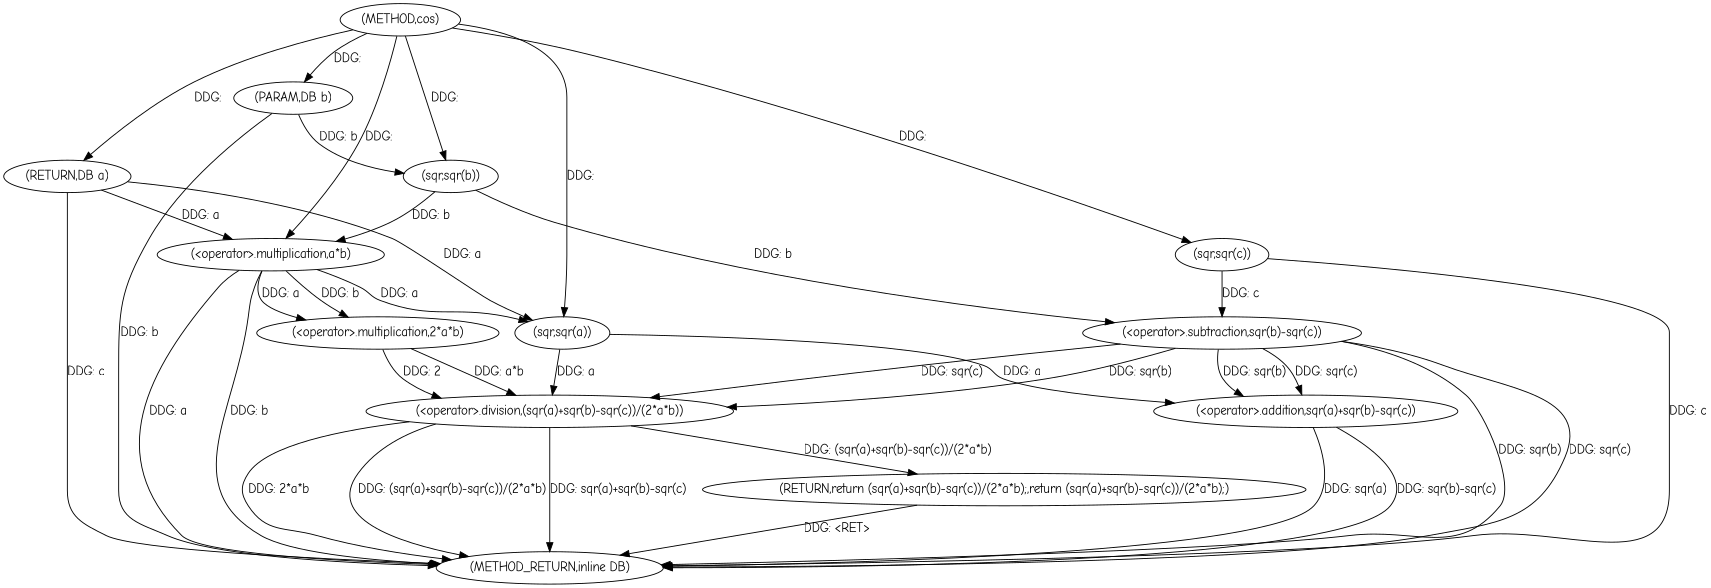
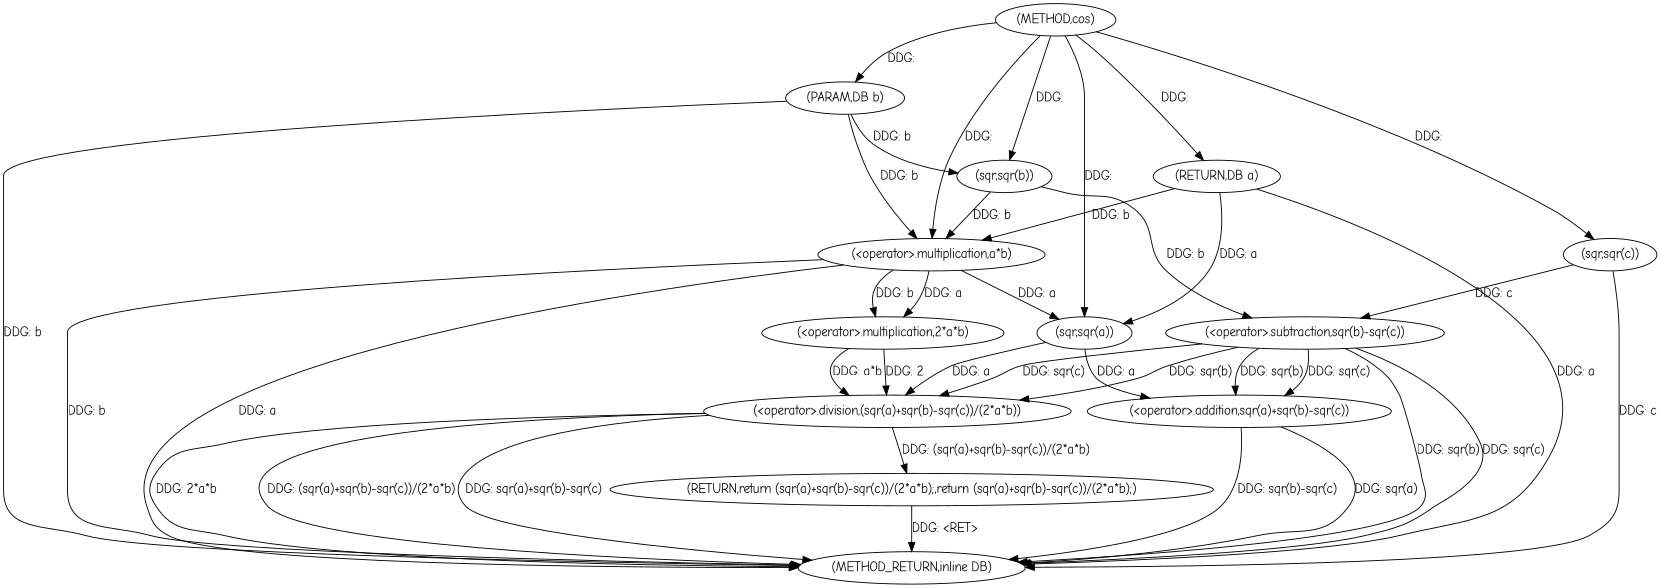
  digraph {
    fontname="Comic Neue"
    node [fontname="Comic Neue"]
    edge [fontname="Comic Neue"]
    n1 [label="(METHOD,cos)"]
    n2 [label="(RETURN,DB a)"]
    n3 [label="(PARAM,DB b)"]
    n4 [label="(sqr,sqr(a))"]
    n5 [label="(<operator>.multiplication,a*b)"]
    n6 [label="(sqr,sqr(b))"]
    n7 [label="(sqr,sqr(c))"]
    n8 [label="(METHOD_RETURN,inline DB)"]
    n9 [label="(<operator>.multiplication,2*a*b)"]
    n10 [label="(<operator>.division,(sqr(a)+sqr(b)-sqr(c))/(2*a*b))"]
    n11 [label="(<operator>.addition,sqr(a)+sqr(b)-sqr(c))"]
    n12 [label="(<operator>.subtraction,sqr(b)-sqr(c))"]
    n13 [label="(RETURN,return (sqr(a)+sqr(b)-sqr(c))/(2*a*b);,return (sqr(a)+sqr(b)-sqr(c))/(2*a*b);)"]
    n1 -> n2 [label="DDG: "]
    n1 -> n3 [label="DDG: "]
    n1 -> n4 [label="DDG: "]
    n1 -> n5 [label="DDG: "]
    n1 -> n6 [label="DDG: "]
    n1 -> n7 [label="DDG: "]
    n2 -> n4 [label="DDG: a"]
-   n2 -> n5 [label="DDG: a"]
-   n2 -> n8 [label="DDG: c"]
+   n2 -> n5 [label="DDG: b"]
+   n2 -> n8 [label="DDG: a"]
+   n3 -> n5 [label="DDG: b"]
    n3 -> n6 [label="DDG: b"]
    n3 -> n8 [label="DDG: b"]
    n4 -> n10 [label="DDG: a"]
    n4 -> n11 [label="DDG: a"]
    n5 -> n4 [label="DDG: a"]
    n5 -> n8 [label="DDG: a"]
    n5 -> n8 [label="DDG: b"]
    n5 -> n9 [label="DDG: a"]
    n5 -> n9 [label="DDG: b"]
    n6 -> n5 [label="DDG: b"]
    n6 -> n12 [label="DDG: b"]
    n7 -> n8 [label="DDG: c"]
    n7 -> n12 [label="DDG: c"]
    n9 -> n10 [label="DDG: 2"]
    n9 -> n10 [label="DDG: a*b"]
    n10 -> n8 [label="DDG: sqr(a)+sqr(b)-sqr(c)"]
    n10 -> n8 [label="DDG: 2*a*b"]
    n10 -> n8 [label="DDG: (sqr(a)+sqr(b)-sqr(c))/(2*a*b)"]
    n10 -> n13 [label="DDG: (sqr(a)+sqr(b)-sqr(c))/(2*a*b)"]
    n11 -> n8 [label="DDG: sqr(a)"]
    n11 -> n8 [label="DDG: sqr(b)-sqr(c)"]
    n12 -> n8 [label="DDG: sqr(b)"]
    n12 -> n8 [label="DDG: sqr(c)"]
    n12 -> n10 [label="DDG: sqr(b)"]
    n12 -> n10 [label="DDG: sqr(c)"]
    n12 -> n11 [label="DDG: sqr(b)"]
    n12 -> n11 [label="DDG: sqr(c)"]
    n13 -> n8 [label="DDG: <RET>"]
  }
